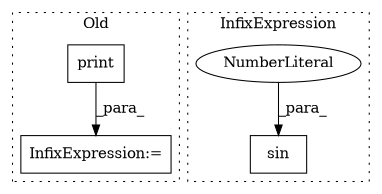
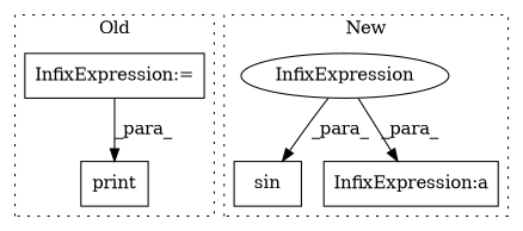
  digraph {
    node [a=32 shape=box]
    n1 [l="6,1" label=print s="3033,3088"]
    n2 [a=7 l=1 label="InfixExpression:=" s=2947]
    n3 [l="4,1" label=sin s="1218,1242"]
-   n5 [a=34 l=2 label=NumberLiteral s=1223 shape=ellipse]
+   n4 [a=27 l=3 label="InfixExpression:a" s=1225]
+   n5 [a=34 l=2 label=InfixExpression s=1223 shape=ellipse]
    subgraph cluster_1 {
      label=Old
      style=dotted
      n1
      n2
    }
    subgraph cluster_2 {
-     label=InfixExpression
+     label=New
      style=dotted
      n3
+     n4
      n5
    }
-   n1 -> n2 [label=_para_]
+   n2 -> n1 [label=_para_]
    n5 -> n3 [label=_para_]
+   n5 -> n4 [label=_para_]
  }
